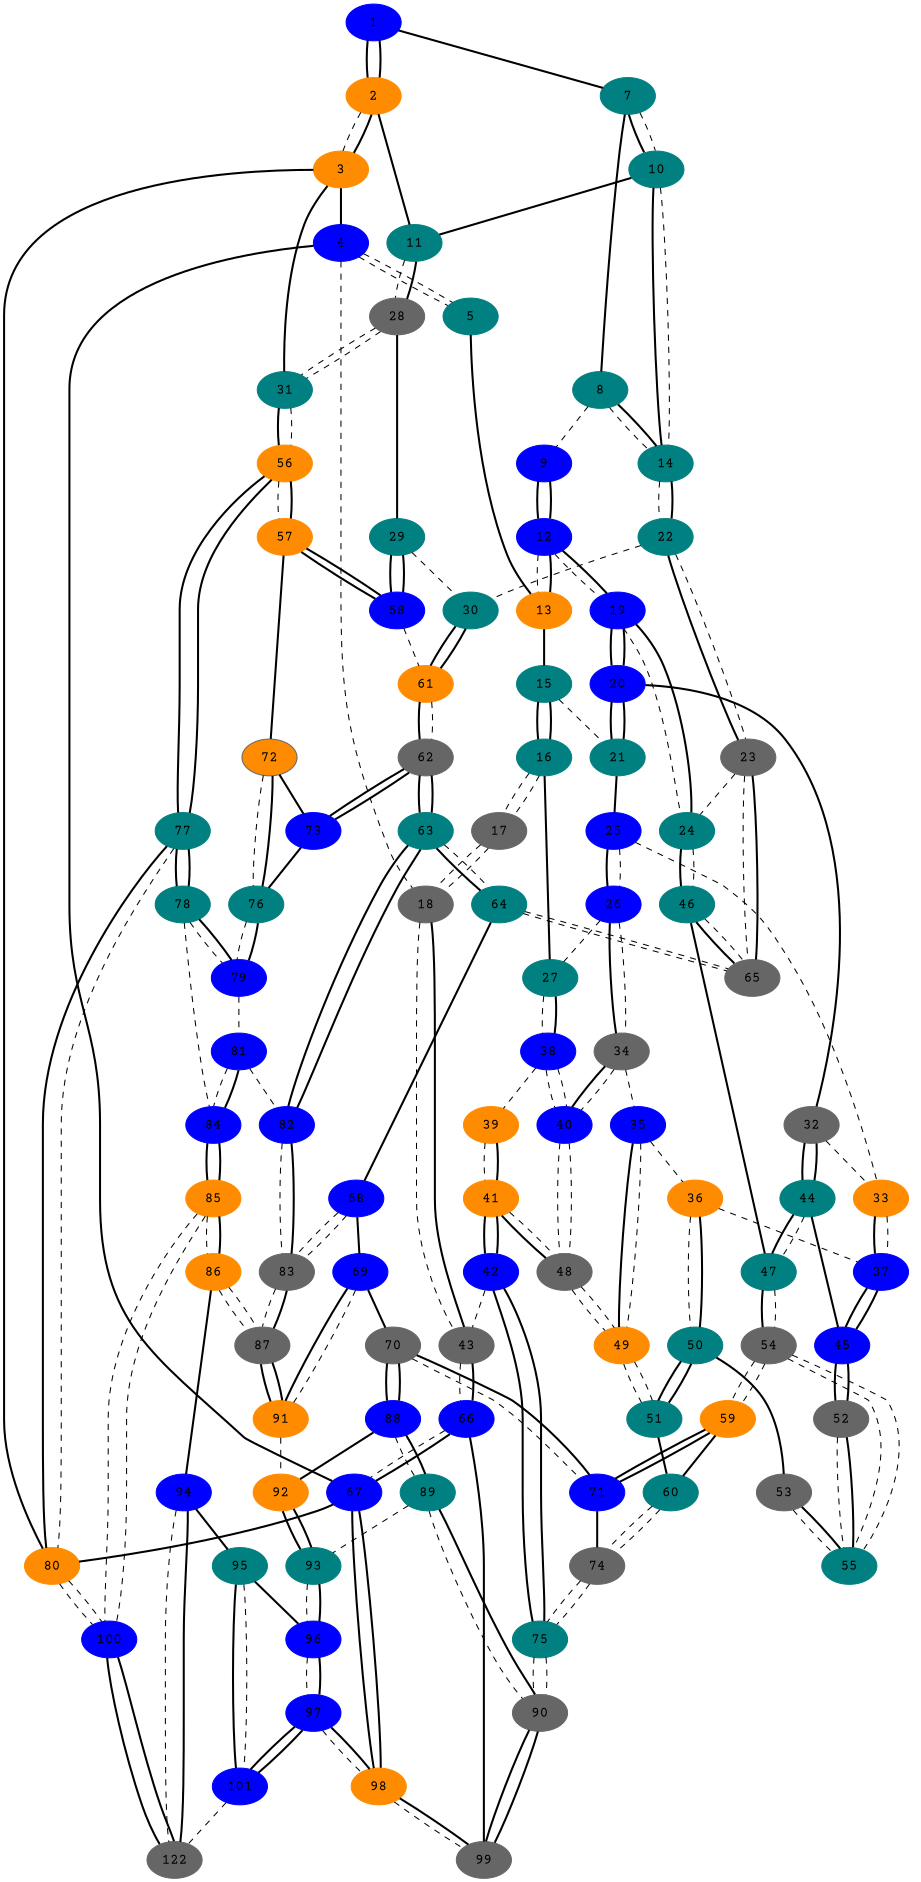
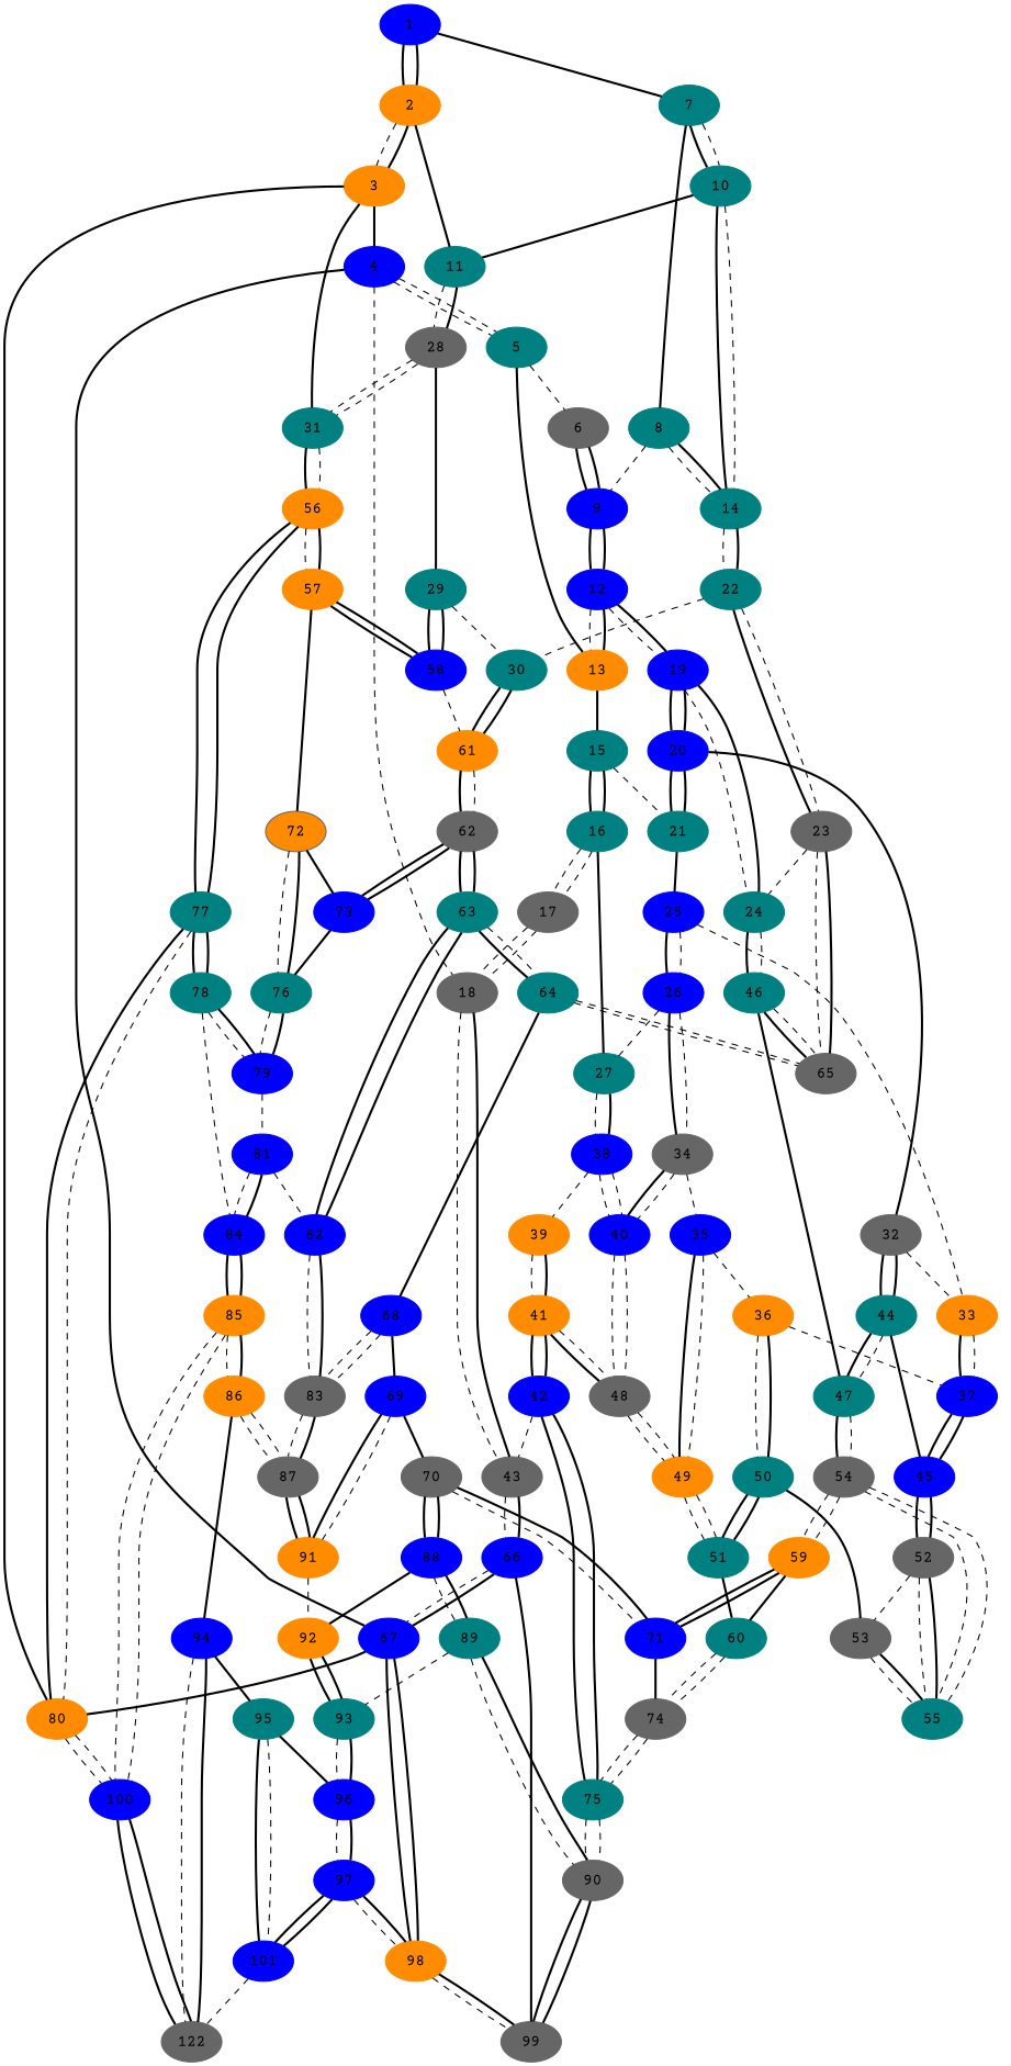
  graph {
    fontname="Courier Prime"
    node [color=blue fontname="Courier Prime" style=filled]
    edge [fontname="Courier Prime" style=bold]
    2 [color=darkorange]
    1
    7 [color=teal]
    3 [color=darkorange]
    11 [color=teal]
    8 [color=teal]
    10 [color=teal]
    4
    31 [color=teal]
    80 [color=darkorange]
    28 [color=gray40]
    5 [color=teal]
    18 [color=gray40]
    67
    56 [color=darkorange]
    100
+   6 [color=gray40]
    13 [color=darkorange]
    43 [color=gray40]
    98 [color=darkorange]
    9
    15 [color=teal]
    12
    14 [color=teal]
    22 [color=teal]
    19
    29 [color=teal]
    20
    24 [color=teal]
    16 [color=teal]
    21 [color=teal]
    23 [color=gray40]
    30 [color=teal]
    17 [color=gray40]
    27 [color=teal]
    25
    38
    39 [color=darkorange]
    41 [color=darkorange]
    66
    32 [color=gray40]
    46 [color=teal]
    33 [color=darkorange]
    44 [color=teal]
    26
    65 [color=gray40]
    61 [color=darkorange]
    47 [color=teal]
    34 [color=gray40]
    37
    35
    40
    58
    62 [color=gray40]
    57 [color=darkorange]
    77 [color=teal]
    45
    36 [color=darkorange]
    49 [color=darkorange]
    48 [color=gray40]
    50 [color=teal]
    51 [color=teal]
    53 [color=gray40]
    52 [color=gray40]
    42
    75 [color=teal]
    90 [color=gray40]
    99 [color=gray40]
    54 [color=gray40]
    55 [color=teal]
    59 [color=darkorange]
    60 [color=teal]
    74 [color=gray40]
    71
    72 [color=gray40 fillcolor=darkorange]
    78 [color=teal]
    73
    76 [color=teal]
    63 [color=teal]
    64 [color=teal]
    82
    68
    83 [color=gray40]
    69
    70 [color=gray40]
    91 [color=darkorange]
    87 [color=gray40]
    88
    92 [color=darkorange]
    89 [color=teal]
    79
    81
    84
    85 [color=darkorange]
    n95 [color=gray40 label=122]
    86 [color=darkorange]
    94
    95 [color=teal]
    93 [color=teal]
    96
    97
    101
    2 -- 3 [style=dashed]
    2 -- 3
    2 -- 11
    1 -- 2
    1 -- 2
    1 -- 7
    7 -- 8
    7 -- 10
    7 -- 10 [style=dashed]
    3 -- 4
    3 -- 31
    3 -- 80
    11 -- 28 [style=dashed]
    11 -- 28
    8 -- 9 [style=dashed]
    8 -- 14 [style=dashed]
    8 -- 14
    10 -- 11
    10 -- 14
    10 -- 14 [style=dashed]
    4 -- 5 [style=dashed]
    4 -- 5 [style=dashed]
    4 -- 18 [style=dashed]
    4 -- 67
    31 -- 56
    31 -- 56 [style=dashed]
    80 -- 100 [style=dashed]
    80 -- 100 [style=dashed]
    28 -- 31 [style=dashed]
    28 -- 31 [style=dashed]
    28 -- 29
+   5 -- 6 [style=dashed]
    5 -- 13
    18 -- 43 [style=dashed]
    18 -- 43
    67 -- 80
    67 -- 98
    67 -- 98
    56 -- 57 [style=dashed]
    56 -- 57
    56 -- 77
    56 -- 77
    100 -- n95
    100 -- n95
+   6 -- 9
+   6 -- 9
    13 -- 15
    43 -- 66 [style=dashed]
    43 -- 66
    98 -- 99 [style=dashed]
    98 -- 99
    9 -- 12
    9 -- 12
    15 -- 16
    15 -- 16
    15 -- 21 [style=dashed]
    12 -- 13 [style=dashed]
    12 -- 13
    12 -- 19 [style=dashed]
    12 -- 19
    14 -- 22 [style=dashed]
    14 -- 22
    22 -- 23
    22 -- 23 [style=dashed]
    22 -- 30 [style=dashed]
    19 -- 20
    19 -- 20
    19 -- 24 [style=dashed]
    19 -- 24
    29 -- 30 [style=dashed]
    29 -- 58
    29 -- 58
    20 -- 21
    20 -- 21
    20 -- 32
    24 -- 46
    24 -- 46 [style=dashed]
    16 -- 17 [style=dashed]
    16 -- 17 [style=dashed]
    16 -- 27
    21 -- 25
    23 -- 24 [style=dashed]
    23 -- 65 [style=dashed]
    23 -- 65
    30 -- 61
    30 -- 61
    17 -- 18 [style=dashed]
    17 -- 18 [style=dashed]
    27 -- 38 [style=dashed]
    27 -- 38
    25 -- 33 [style=dashed]
    25 -- 26
    25 -- 26 [style=dashed]
    38 -- 39 [style=dashed]
    38 -- 40 [style=dashed]
    38 -- 40 [style=dashed]
    39 -- 41 [style=dashed]
    39 -- 41
    41 -- 48
    41 -- 48 [style=dashed]
    41 -- 42
    41 -- 42
    66 -- 67 [style=dashed]
    66 -- 67
    66 -- 99
    32 -- 33 [style=dashed]
    32 -- 44
    32 -- 44
    46 -- 65
    46 -- 65 [style=dashed]
    46 -- 47
    33 -- 37
    33 -- 37 [style=dashed]
    44 -- 47
    44 -- 47 [style=dashed]
    44 -- 45
    26 -- 27 [style=dashed]
    26 -- 34
    26 -- 34 [style=dashed]
    61 -- 62
    61 -- 62 [style=dashed]
    47 -- 54
    47 -- 54 [style=dashed]
    34 -- 35 [style=dashed]
    34 -- 40
    34 -- 40 [style=dashed]
    37 -- 45
    37 -- 45
    35 -- 36 [style=dashed]
    35 -- 49
    35 -- 49 [style=dashed]
    40 -- 48 [style=dashed]
    40 -- 48 [style=dashed]
    58 -- 61 [style=dashed]
    62 -- 73
    62 -- 73
    62 -- 63
    62 -- 63
    57 -- 58
    57 -- 58
    57 -- 72
    77 -- 80
    77 -- 80 [style=dashed]
    77 -- 78
    77 -- 78
    45 -- 52
    45 -- 52
    36 -- 37 [style=dashed]
    36 -- 50 [style=dashed]
    36 -- 50
    49 -- 51 [style=dashed]
    49 -- 51 [style=dashed]
    48 -- 49 [style=dashed]
    48 -- 49 [style=dashed]
    50 -- 51
    50 -- 51
    50 -- 53
    51 -- 60
    53 -- 55 [style=dashed]
    53 -- 55
+   52 -- 53 [style=dashed]
    52 -- 55 [style=dashed]
    52 -- 55
    42 -- 43 [style=dashed]
    42 -- 75
    42 -- 75
    75 -- 90 [style=dashed]
    75 -- 90 [style=dashed]
    90 -- 99
    90 -- 99
    54 -- 55 [style=dashed]
    54 -- 55 [style=dashed]
    54 -- 59 [style=dashed]
    54 -- 59 [style=dashed]
    59 -- 60
    59 -- 71
    59 -- 71
    60 -- 74 [style=dashed]
    60 -- 74 [style=dashed]
    74 -- 75 [style=dashed]
    74 -- 75 [style=dashed]
    71 -- 74
    72 -- 73
    72 -- 76 [style=dashed]
    72 -- 76
    78 -- 79 [style=dashed]
    78 -- 79
    78 -- 84 [style=dashed]
    73 -- 76
    76 -- 79 [style=dashed]
    76 -- 79
    63 -- 64
    63 -- 64 [style=dashed]
    63 -- 82
    63 -- 82
    64 -- 65 [style=dashed]
    64 -- 65 [style=dashed]
    64 -- 68
    82 -- 83 [style=dashed]
    82 -- 83
    68 -- 83 [style=dashed]
    68 -- 83 [style=dashed]
    68 -- 69
    83 -- 87 [style=dashed]
    83 -- 87
    69 -- 70
    69 -- 91
    69 -- 91 [style=dashed]
    70 -- 71 [style=dashed]
    70 -- 71
    70 -- 88
    70 -- 88
    91 -- 92 [style=dashed]
    87 -- 91
    87 -- 91
    88 -- 92
    88 -- 89 [style=dashed]
    88 -- 89
    92 -- 93
    92 -- 93
    89 -- 90 [style=dashed]
    89 -- 90
    89 -- 93 [style=dashed]
    79 -- 81 [style=dashed]
    81 -- 82 [style=dashed]
    81 -- 84 [style=dashed]
    81 -- 84
    84 -- 85
    84 -- 85
    85 -- 100 [style=dashed]
    85 -- 100 [style=dashed]
    85 -- 86 [style=dashed]
    85 -- 86
    86 -- 87 [style=dashed]
    86 -- 87 [style=dashed]
    86 -- 94
    94 -- n95 [style=dashed]
    94 -- n95
    94 -- 95
    95 -- 96
    95 -- 101
    95 -- 101 [style=dashed]
    93 -- 96 [style=dashed]
    93 -- 96
    96 -- 97 [style=dashed]
    96 -- 97
    97 -- 98 [style=dashed]
    97 -- 98
    97 -- 101
    97 -- 101
    101 -- n95 [style=dashed]
  }
